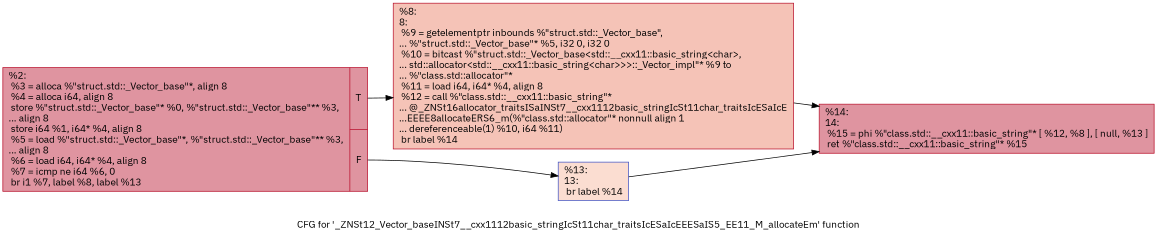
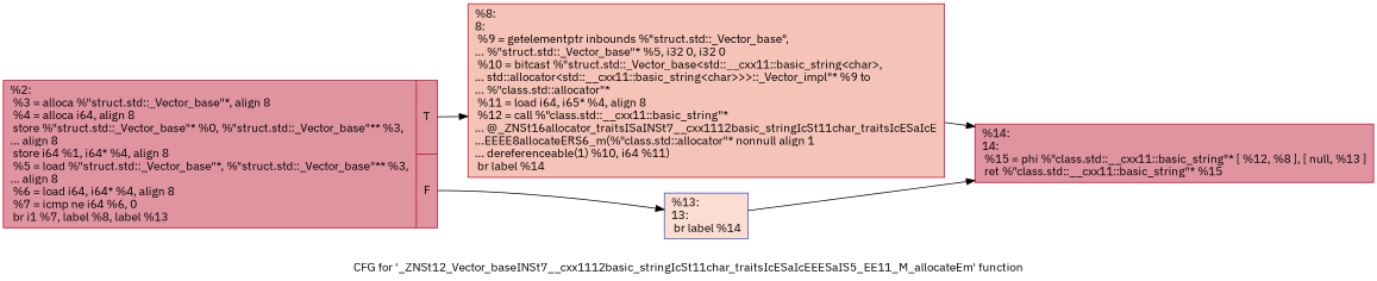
  digraph {
    label="CFG for '_ZNSt12_Vector_baseINSt7__cxx1112basic_stringIcSt11char_traitsIcESaIcEEESaIS5_EE11_M_allocateEm' function"
    rankdir=LR
    fontname="IBM Plex Sans"
    node [color="#b70d28ff" fillcolor="#b70d2870" shape=record style=filled fontname="IBM Plex Sans"]
    edge [fontname="IBM Plex Sans"]
    n1 [label="{%2:\l  %3 = alloca %\"struct.std::_Vector_base\"*, align 8\l  %4 = alloca i64, align 8\l  store %\"struct.std::_Vector_base\"* %0, %\"struct.std::_Vector_base\"** %3,\l... align 8\l  store i64 %1, i64* %4, align 8\l  %5 = load %\"struct.std::_Vector_base\"*, %\"struct.std::_Vector_base\"** %3,\l... align 8\l  %6 = load i64, i64* %4, align 8\l  %7 = icmp ne i64 %6, 0\l  br i1 %7, label %8, label %13\l|{<s0>T|<s1>F}}"]
-   n2 [fillcolor="#e8765c70" label="{%8:\l8:                                                \l  %9 = getelementptr inbounds %\"struct.std::_Vector_base\",\l... %\"struct.std::_Vector_base\"* %5, i32 0, i32 0\l  %10 = bitcast %\"struct.std::_Vector_base\<std::__cxx11::basic_string\<char\>,\l... std::allocator\<std::__cxx11::basic_string\<char\>\>\>::_Vector_impl\"* %9 to\l... %\"class.std::allocator\"*\l  %11 = load i64, i64* %4, align 8\l  %12 = call %\"class.std::__cxx11::basic_string\"*\l... @_ZNSt16allocator_traitsISaINSt7__cxx1112basic_stringIcSt11char_traitsIcESaIcE\l...EEEE8allocateERS6_m(%\"class.std::allocator\"* nonnull align 1\l... dereferenceable(1) %10, i64 %11)\l  br label %14\l}"]
+   n2 [fillcolor="#e8765c70" label="{%8:\l8:                                                \l  %9 = getelementptr inbounds %\"struct.std::_Vector_base\",\l... %\"struct.std::_Vector_base\"* %5, i32 0, i32 0\l  %10 = bitcast %\"struct.std::_Vector_base\<std::__cxx11::basic_string\<char\>,\l... std::allocator\<std::__cxx11::basic_string\<char\>\>\>::_Vector_impl\"* %9 to\l... %\"class.std::allocator\"*\l  %11 = load i64, i65* %4, align 8\l  %12 = call %\"class.std::__cxx11::basic_string\"*\l... @_ZNSt16allocator_traitsISaINSt7__cxx1112basic_stringIcSt11char_traitsIcESaIcE\l...EEEE8allocateERS6_m(%\"class.std::allocator\"* nonnull align 1\l... dereferenceable(1) %10, i64 %11)\l  br label %14\l}"]
    n3 [color="#3d50c3ff" fillcolor="#f7b39670" label="{%13:\l13:                                               \l  br label %14\l}"]
    n4 [label="{%14:\l14:                                               \l  %15 = phi %\"class.std::__cxx11::basic_string\"* [ %12, %8 ], [ null, %13 ]\l  ret %\"class.std::__cxx11::basic_string\"* %15\l}"]
    n1 -> n2 [tailport=s0]
    n1 -> n3 [tailport=s1]
    n2 -> n4
    n3 -> n4
  }
